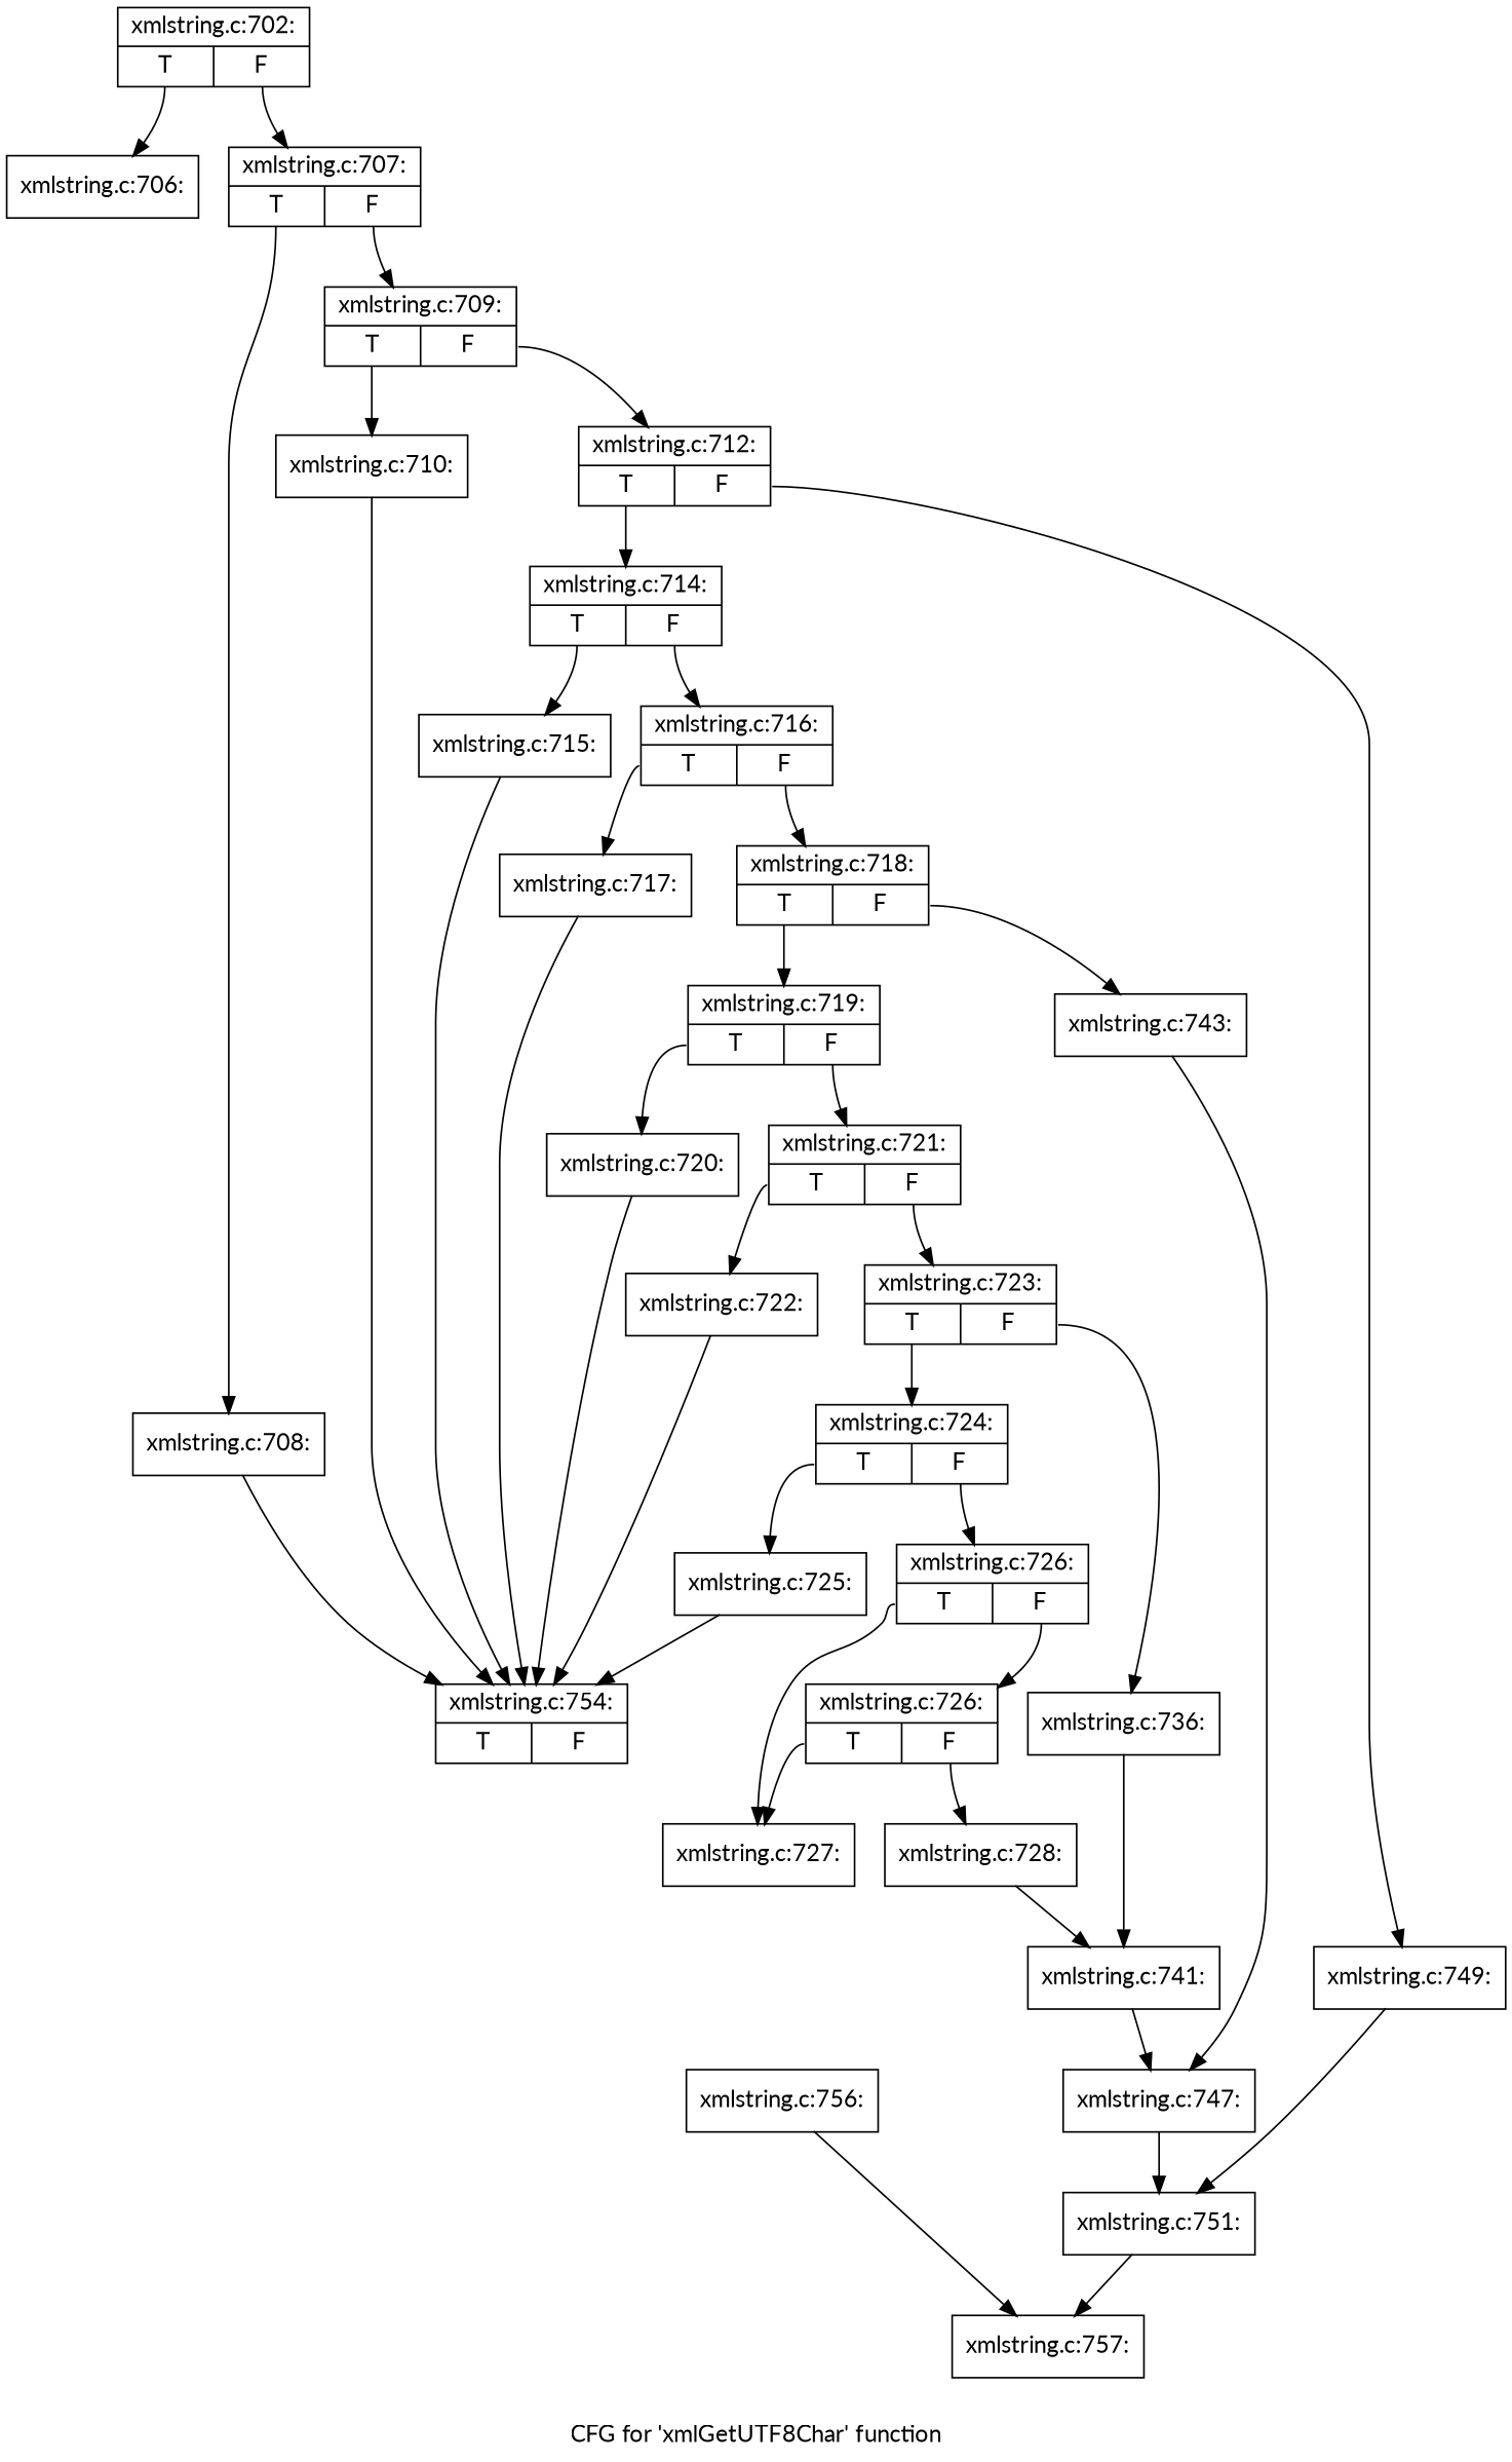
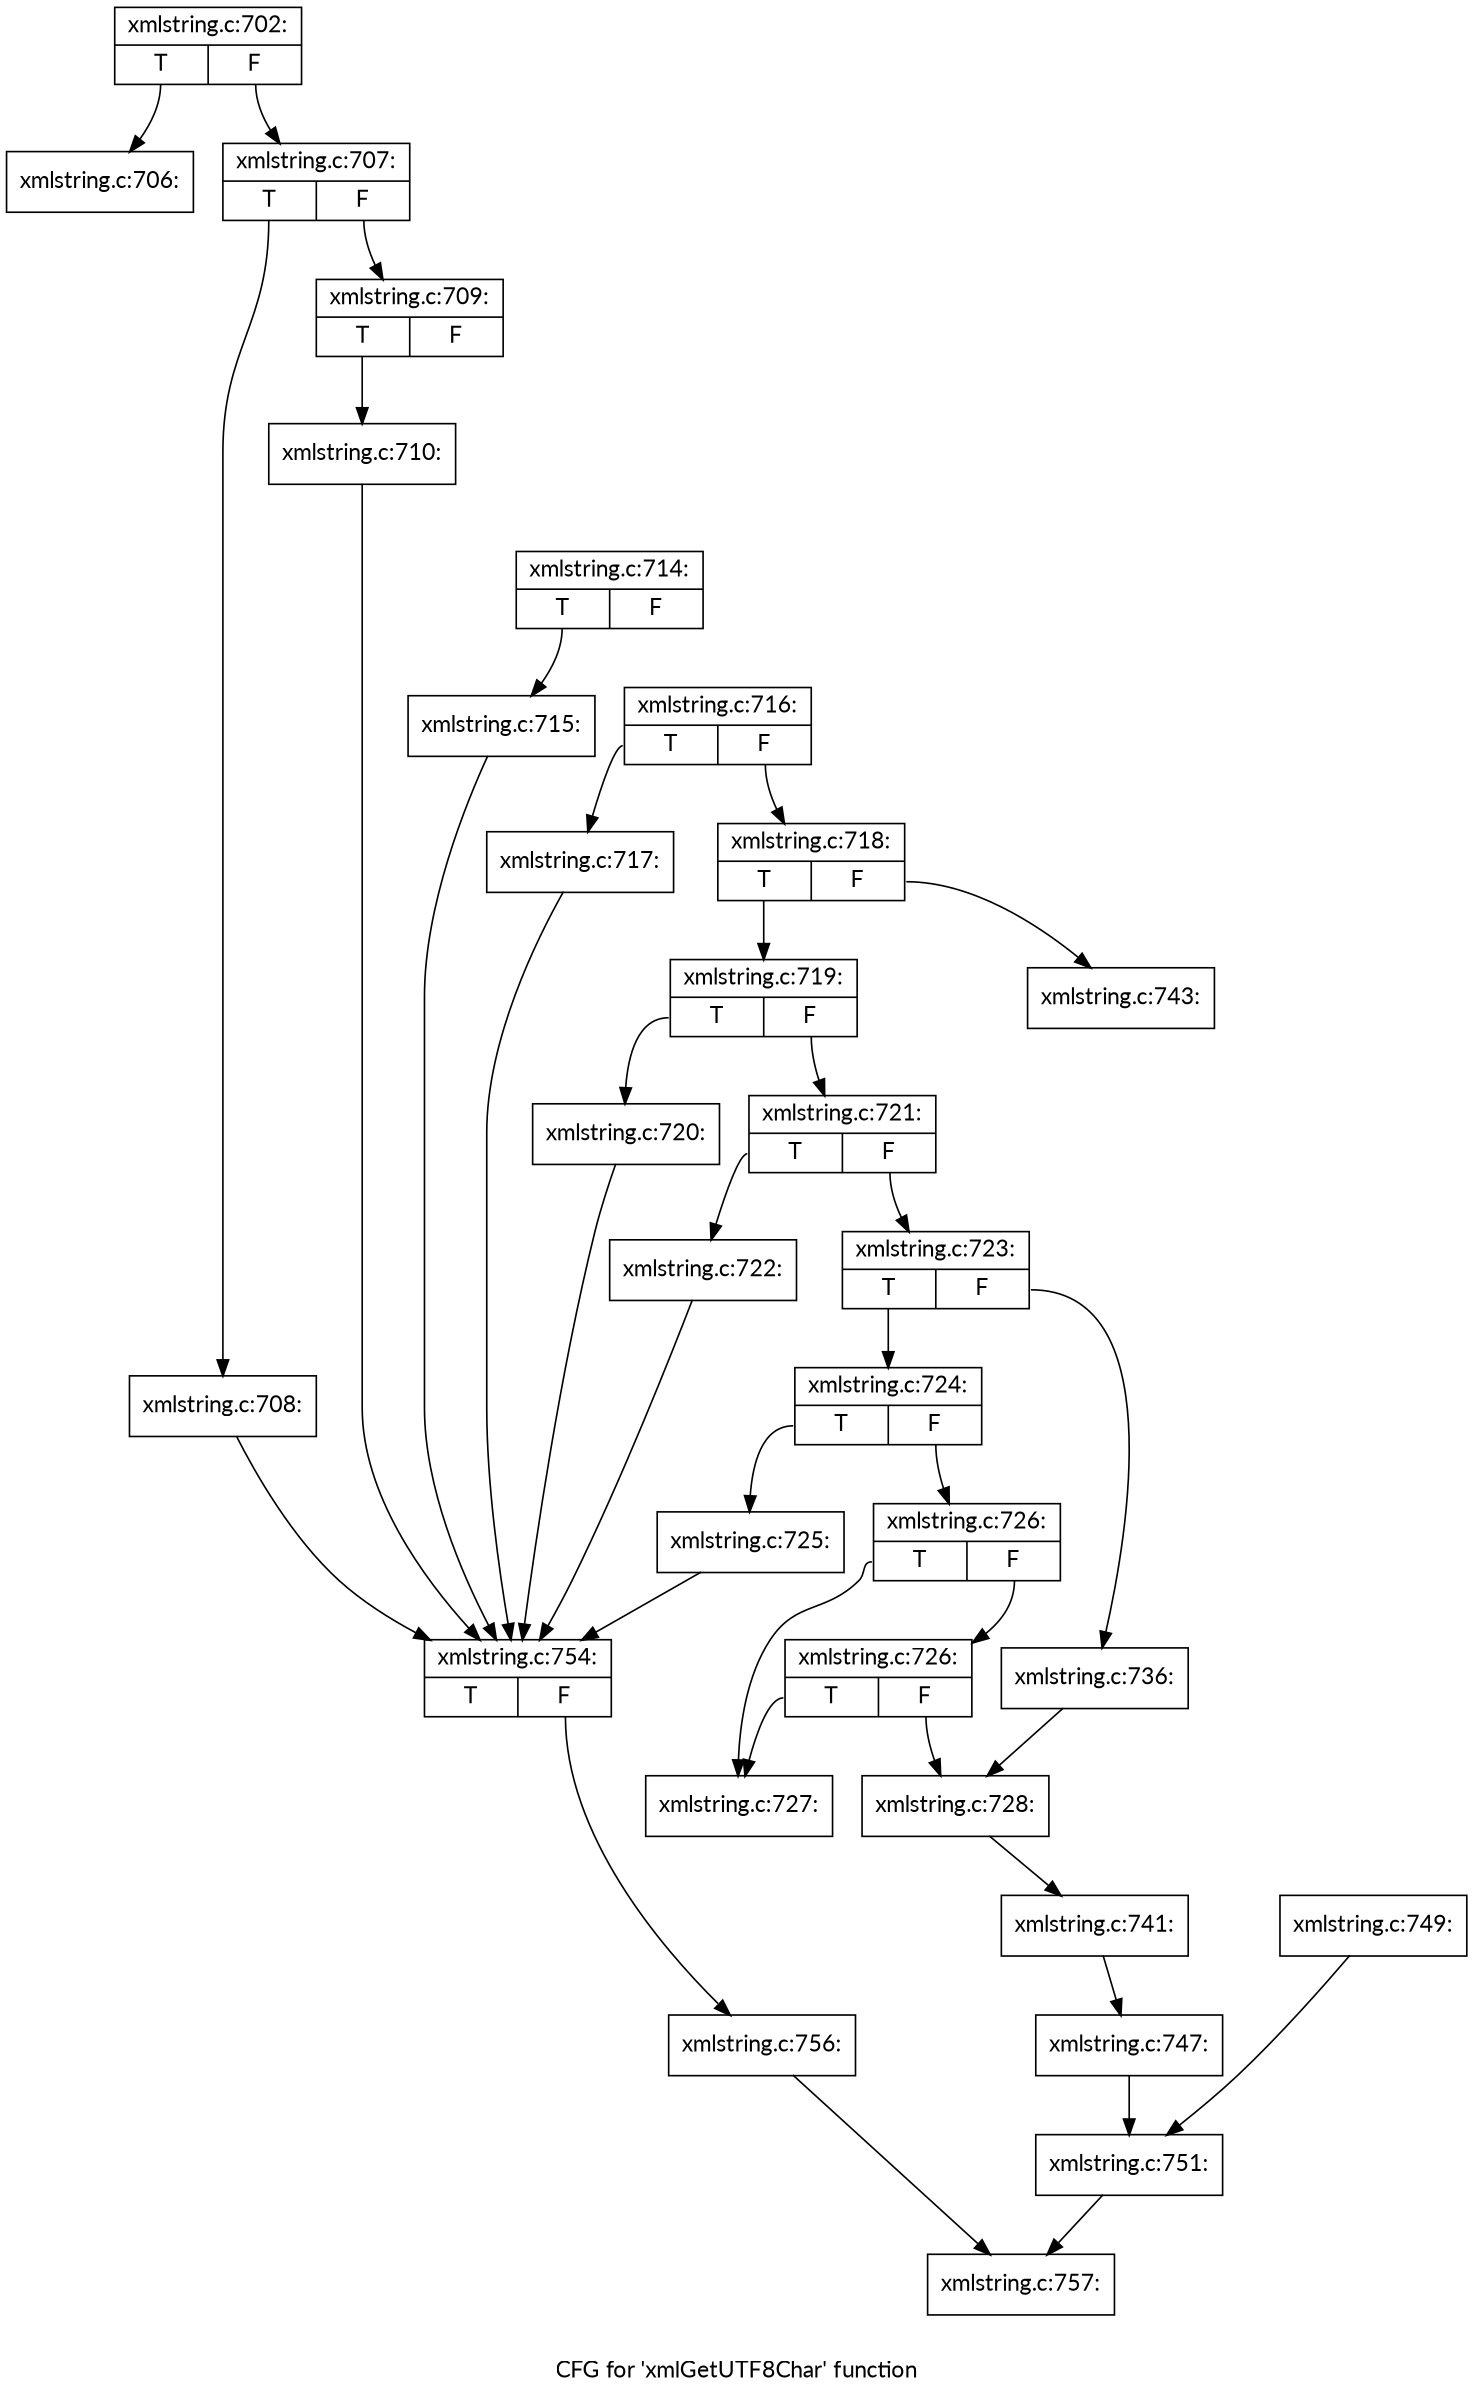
  digraph {
    fontname=Lato
    label="CFG for 'xmlGetUTF8Char' function"
    node [fontname=Lato shape=record]
    edge [fontname=Lato]
    n1 [label="{xmlstring.c:702:|{<s0>T|<s1>F}}"]
    n2 [label="{xmlstring.c:706:}"]
    n3 [label="{xmlstring.c:707:|{<s0>T|<s1>F}}"]
    n4 [label="{xmlstring.c:708:}"]
    n5 [label="{xmlstring.c:709:|{<s0>T|<s1>F}}"]
    n6 [label="{xmlstring.c:754:|{<s0>T|<s1>F}}"]
    n7 [label="{xmlstring.c:756:}"]
    n8 [label="{xmlstring.c:710:}"]
-   n9 [label="{xmlstring.c:712:|{<s0>T|<s1>F}}"]
    n10 [label="{xmlstring.c:757:}"]
    n11 [label="{xmlstring.c:714:|{<s0>T|<s1>F}}"]
    n12 [label="{xmlstring.c:749:}"]
    n13 [label="{xmlstring.c:715:}"]
    n14 [label="{xmlstring.c:716:|{<s0>T|<s1>F}}"]
    n15 [label="{xmlstring.c:751:}"]
    n16 [label="{xmlstring.c:717:}"]
    n17 [label="{xmlstring.c:718:|{<s0>T|<s1>F}}"]
    n18 [label="{xmlstring.c:719:|{<s0>T|<s1>F}}"]
    n19 [label="{xmlstring.c:743:}"]
    n20 [label="{xmlstring.c:720:}"]
    n21 [label="{xmlstring.c:721:|{<s0>T|<s1>F}}"]
    n22 [label="{xmlstring.c:747:}"]
    n23 [label="{xmlstring.c:722:}"]
    n24 [label="{xmlstring.c:723:|{<s0>T|<s1>F}}"]
    n25 [label="{xmlstring.c:724:|{<s0>T|<s1>F}}"]
    n26 [label="{xmlstring.c:736:}"]
    n27 [label="{xmlstring.c:725:}"]
    n28 [label="{xmlstring.c:726:|{<s0>T|<s1>F}}"]
    n29 [label="{xmlstring.c:741:}"]
    n30 [label="{xmlstring.c:727:}"]
    n31 [label="{xmlstring.c:726:|{<s0>T|<s1>F}}"]
    n32 [label="{xmlstring.c:728:}"]
    n1 -> n2 [tailport=s0]
    n1 -> n3 [tailport=s1]
    n3 -> n4 [tailport=s0]
    n3 -> n5 [tailport=s1]
    n4 -> n6
    n5 -> n8 [tailport=s0]
-   n5 -> n9 [tailport=s1]
+   n6 -> n7 [tailport=s1]
    n7 -> n10
    n8 -> n6
-   n9 -> n11 [tailport=s0]
-   n9 -> n12 [tailport=s1]
    n11 -> n13 [tailport=s0]
-   n11 -> n14 [tailport=s1]
    n12 -> n15
    n13 -> n6
    n14 -> n16 [tailport=s0]
    n14 -> n17 [tailport=s1]
    n15 -> n10
    n16 -> n6
    n17 -> n18 [tailport=s0]
    n17 -> n19 [tailport=s1]
    n18 -> n20 [tailport=s0]
    n18 -> n21 [tailport=s1]
-   n19 -> n22
    n20 -> n6
    n21 -> n23 [tailport=s0]
    n21 -> n24 [tailport=s1]
    n22 -> n15
    n23 -> n6
    n24 -> n25 [tailport=s0]
    n24 -> n26 [tailport=s1]
    n25 -> n27 [tailport=s0]
    n25 -> n28 [tailport=s1]
-   n26 -> n29
+   n26 -> n32
    n27 -> n6
    n28 -> n30 [tailport=s0]
    n28 -> n31 [tailport=s1]
    n29 -> n22
    n31 -> n30 [tailport=s0]
    n31 -> n32 [tailport=s1]
    n32 -> n29
  }
